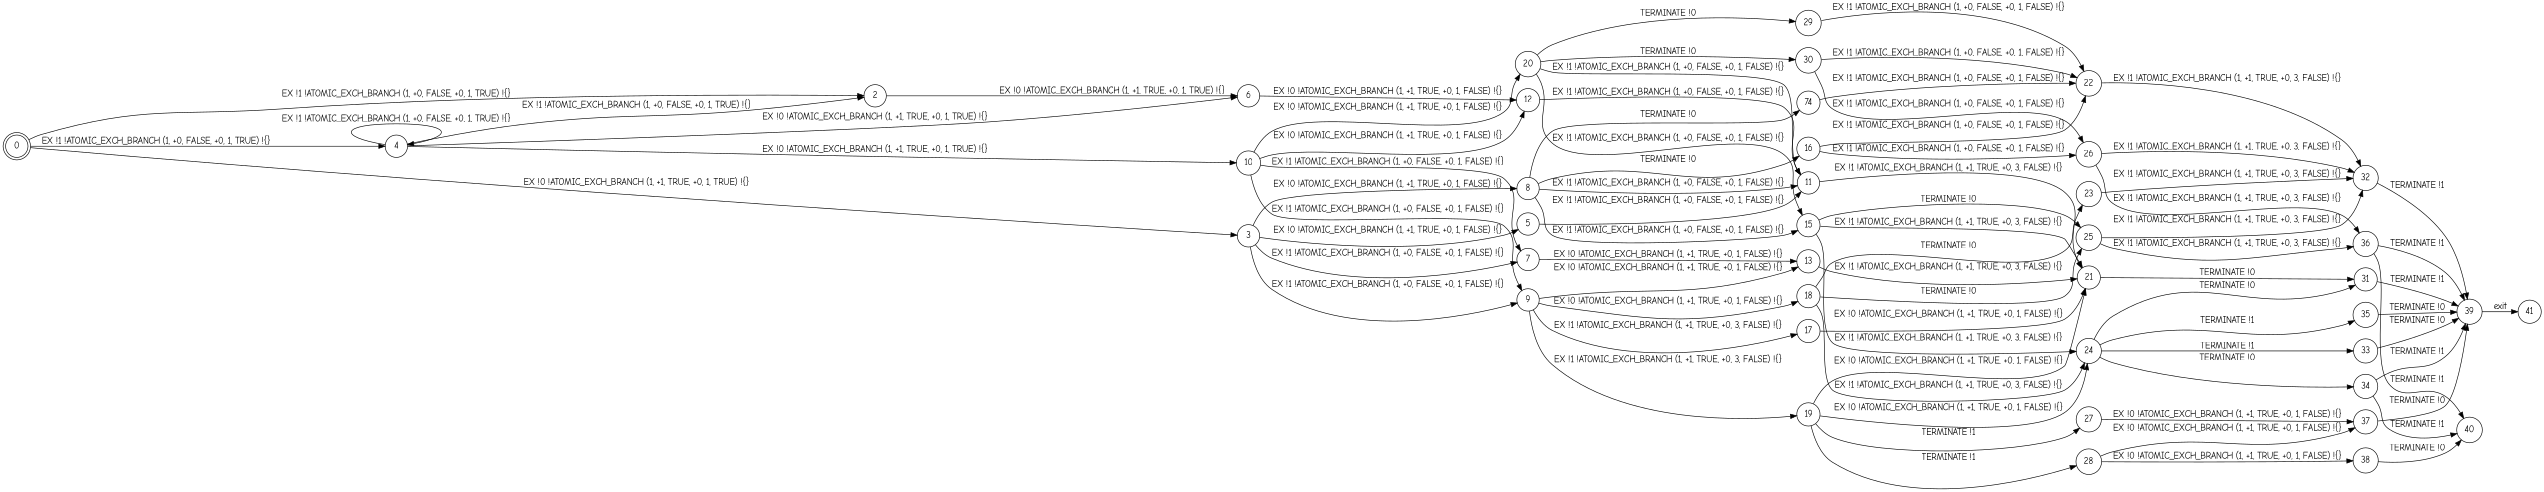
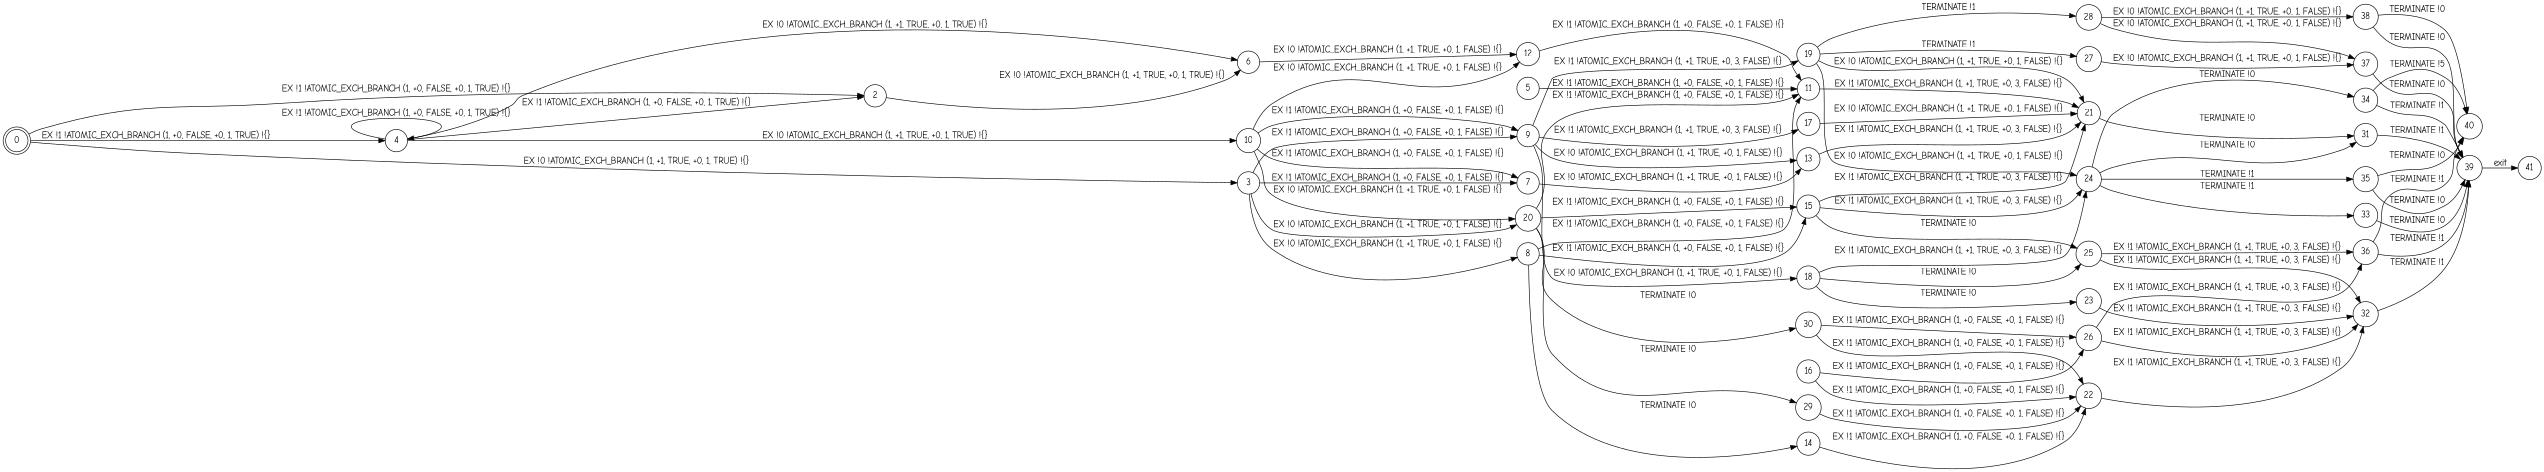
  digraph {
    fontname="Comic Neue"
    rankdir=LR
    node [fontname="Comic Neue" shape=circle]
    edge [fontname="Comic Neue"]
    0 [peripheries=2]
    2
    3
    4
    6
    5
    7
    8
    9
    10
    11
    12
    13
-   14 [label=74]
+   14
    15
    16
    17
    18
    19
    20
    21
    22
    24
    25
    26
    23
    27
    28
    29
    30
    31
    32
    33
    34
    35
    36
    37
    38
    39
    40
    41
    0 -> 2 [label="EX !1 !ATOMIC_EXCH_BRANCH (1, +0, FALSE, +0, 1, TRUE) !{}"]
    0 -> 3 [label="EX !0 !ATOMIC_EXCH_BRANCH (1, +1, TRUE, +0, 1, TRUE) !{}"]
    0 -> 4 [label="EX !1 !ATOMIC_EXCH_BRANCH (1, +0, FALSE, +0, 1, TRUE) !{}"]
    2 -> 6 [label="EX !0 !ATOMIC_EXCH_BRANCH (1, +1, TRUE, +0, 1, TRUE) !{}"]
-   3 -> 5 [label="EX !0 !ATOMIC_EXCH_BRANCH (1, +1, TRUE, +0, 1, FALSE) !{}"]
+   3 -> 20 [label="EX !0 !ATOMIC_EXCH_BRANCH (1, +1, TRUE, +0, 1, FALSE) !{}"]
    3 -> 7 [label="EX !1 !ATOMIC_EXCH_BRANCH (1, +0, FALSE, +0, 1, FALSE) !{}"]
    3 -> 8 [label="EX !0 !ATOMIC_EXCH_BRANCH (1, +1, TRUE, +0, 1, FALSE) !{}"]
    3 -> 9 [label="EX !1 !ATOMIC_EXCH_BRANCH (1, +0, FALSE, +0, 1, FALSE) !{}"]
    4 -> 2 [label="EX !1 !ATOMIC_EXCH_BRANCH (1, +0, FALSE, +0, 1, TRUE) !{}"]
    4 -> 4 [label="EX !1 !ATOMIC_EXCH_BRANCH (1, +0, FALSE, +0, 1, TRUE) !{}"]
    4 -> 6 [label="EX !0 !ATOMIC_EXCH_BRANCH (1, +1, TRUE, +0, 1, TRUE) !{}"]
    4 -> 10 [label="EX !0 !ATOMIC_EXCH_BRANCH (1, +1, TRUE, +0, 1, TRUE) !{}"]
    6 -> 12 [label="EX !0 !ATOMIC_EXCH_BRANCH (1, +1, TRUE, +0, 1, FALSE) !{}"]
    5 -> 11 [label="EX !1 !ATOMIC_EXCH_BRANCH (1, +0, FALSE, +0, 1, FALSE) !{}"]
    7 -> 13 [label="EX !0 !ATOMIC_EXCH_BRANCH (1, +1, TRUE, +0, 1, FALSE) !{}"]
    8 -> 11 [label="EX !1 !ATOMIC_EXCH_BRANCH (1, +0, FALSE, +0, 1, FALSE) !{}"]
    8 -> 14 [label="TERMINATE !0"]
    8 -> 15 [label="EX !1 !ATOMIC_EXCH_BRANCH (1, +0, FALSE, +0, 1, FALSE) !{}"]
-   8 -> 16 [label="TERMINATE !0"]
    9 -> 13 [label="EX !0 !ATOMIC_EXCH_BRANCH (1, +1, TRUE, +0, 1, FALSE) !{}"]
    9 -> 17 [label="EX !1 !ATOMIC_EXCH_BRANCH (1, +1, TRUE, +0, 3, FALSE) !{}"]
    9 -> 18 [label="EX !0 !ATOMIC_EXCH_BRANCH (1, +1, TRUE, +0, 1, FALSE) !{}"]
    9 -> 19 [label="EX !1 !ATOMIC_EXCH_BRANCH (1, +1, TRUE, +0, 3, FALSE) !{}"]
    10 -> 7 [label="EX !1 !ATOMIC_EXCH_BRANCH (1, +0, FALSE, +0, 1, FALSE) !{}"]
    10 -> 9 [label="EX !1 !ATOMIC_EXCH_BRANCH (1, +0, FALSE, +0, 1, FALSE) !{}"]
    10 -> 12 [label="EX !0 !ATOMIC_EXCH_BRANCH (1, +1, TRUE, +0, 1, FALSE) !{}"]
    10 -> 20 [label="EX !0 !ATOMIC_EXCH_BRANCH (1, +1, TRUE, +0, 1, FALSE) !{}"]
    11 -> 21 [label="EX !1 !ATOMIC_EXCH_BRANCH (1, +1, TRUE, +0, 3, FALSE) !{}"]
    12 -> 11 [label="EX !1 !ATOMIC_EXCH_BRANCH (1, +0, FALSE, +0, 1, FALSE) !{}"]
    13 -> 21 [label="EX !1 !ATOMIC_EXCH_BRANCH (1, +1, TRUE, +0, 3, FALSE) !{}"]
    14 -> 22 [label="EX !1 !ATOMIC_EXCH_BRANCH (1, +0, FALSE, +0, 1, FALSE) !{}"]
    15 -> 21 [label="EX !1 !ATOMIC_EXCH_BRANCH (1, +1, TRUE, +0, 3, FALSE) !{}"]
    15 -> 24 [label="EX !1 !ATOMIC_EXCH_BRANCH (1, +1, TRUE, +0, 3, FALSE) !{}"]
    15 -> 25 [label="TERMINATE !0"]
    16 -> 22 [label="EX !1 !ATOMIC_EXCH_BRANCH (1, +0, FALSE, +0, 1, FALSE) !{}"]
    16 -> 26 [label="EX !1 !ATOMIC_EXCH_BRANCH (1, +0, FALSE, +0, 1, FALSE) !{}"]
    17 -> 21 [label="EX !0 !ATOMIC_EXCH_BRANCH (1, +1, TRUE, +0, 1, FALSE) !{}"]
    18 -> 24 [label="EX !1 !ATOMIC_EXCH_BRANCH (1, +1, TRUE, +0, 3, FALSE) !{}"]
    18 -> 25 [label="TERMINATE !0"]
    18 -> 23 [label="TERMINATE !0"]
    19 -> 21 [label="EX !0 !ATOMIC_EXCH_BRANCH (1, +1, TRUE, +0, 1, FALSE) !{}"]
    19 -> 24 [label="EX !0 !ATOMIC_EXCH_BRANCH (1, +1, TRUE, +0, 1, FALSE) !{}"]
    19 -> 27 [label="TERMINATE !1"]
    19 -> 28 [label="TERMINATE !1"]
    20 -> 11 [label="EX !1 !ATOMIC_EXCH_BRANCH (1, +0, FALSE, +0, 1, FALSE) !{}"]
    20 -> 15 [label="EX !1 !ATOMIC_EXCH_BRANCH (1, +0, FALSE, +0, 1, FALSE) !{}"]
    20 -> 29 [label="TERMINATE !0"]
    20 -> 30 [label="TERMINATE !0"]
    21 -> 31 [label="TERMINATE !0"]
    22 -> 32 [label="EX !1 !ATOMIC_EXCH_BRANCH (1, +1, TRUE, +0, 3, FALSE) !{}"]
    24 -> 31 [label="TERMINATE !0"]
    24 -> 33 [label="TERMINATE !1"]
    24 -> 34 [label="TERMINATE !0"]
    24 -> 35 [label="TERMINATE !1"]
    25 -> 32 [label="EX !1 !ATOMIC_EXCH_BRANCH (1, +1, TRUE, +0, 3, FALSE) !{}"]
    25 -> 36 [label="EX !1 !ATOMIC_EXCH_BRANCH (1, +1, TRUE, +0, 3, FALSE) !{}"]
    26 -> 32 [label="EX !1 !ATOMIC_EXCH_BRANCH (1, +1, TRUE, +0, 3, FALSE) !{}"]
    26 -> 36 [label="EX !1 !ATOMIC_EXCH_BRANCH (1, +1, TRUE, +0, 3, FALSE) !{}"]
    23 -> 32 [label="EX !1 !ATOMIC_EXCH_BRANCH (1, +1, TRUE, +0, 3, FALSE) !{}"]
    27 -> 37 [label="EX !0 !ATOMIC_EXCH_BRANCH (1, +1, TRUE, +0, 1, FALSE) !{}"]
    28 -> 37 [label="EX !0 !ATOMIC_EXCH_BRANCH (1, +1, TRUE, +0, 1, FALSE) !{}"]
    28 -> 38 [label="EX !0 !ATOMIC_EXCH_BRANCH (1, +1, TRUE, +0, 1, FALSE) !{}"]
    29 -> 22 [label="EX !1 !ATOMIC_EXCH_BRANCH (1, +0, FALSE, +0, 1, FALSE) !{}"]
    30 -> 22 [label="EX !1 !ATOMIC_EXCH_BRANCH (1, +0, FALSE, +0, 1, FALSE) !{}"]
    30 -> 26 [label="EX !1 !ATOMIC_EXCH_BRANCH (1, +0, FALSE, +0, 1, FALSE) !{}"]
    31 -> 39 [label="TERMINATE !1"]
    32 -> 39 [label="TERMINATE !1"]
    33 -> 39 [label="TERMINATE !0"]
    34 -> 39 [label="TERMINATE !1"]
-   34 -> 40 [label="TERMINATE !1"]
+   34 -> 40 [label="TERMINATE !5"]
    35 -> 39 [label="TERMINATE !0"]
+   35 -> 40 [label="TERMINATE !0"]
    36 -> 39 [label="TERMINATE !1"]
    36 -> 40 [label="TERMINATE !1"]
    37 -> 39 [label="TERMINATE !0"]
+   38 -> 39 [label="TERMINATE !0"]
    38 -> 40 [label="TERMINATE !0"]
    39 -> 41 [label=exit]
  }
